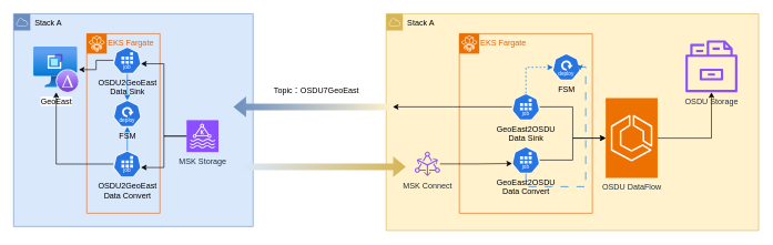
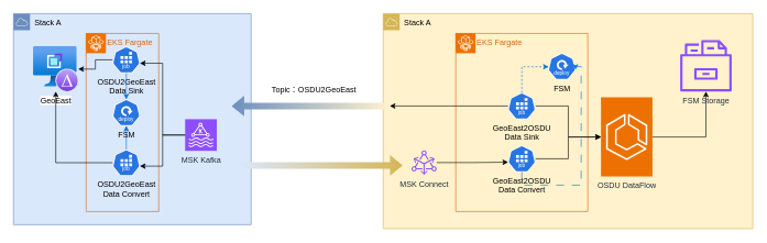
  <mxCell id="0" />
  <mxCell id="1" parent="0" />
  <mxCell id="2" value="Stack A" style="points=[[0,0],[0.25,0],[0.5,0],[0.75,0],[1,0],[1,0.25],[1,0.5],[1,0.75],[1,1],[0.75,1],[0.5,1],[0.25,1],[0,1],[0,0.75],[0,0.5],[0,0.25]];outlineConnect=0;html=1;whiteSpace=wrap;fontSize=12;fontStyle=0;container=1;pointerEvents=0;collapsible=0;recursiveResize=0;shape=mxgraph.aws4.group;grIcon=mxgraph.aws4.group_aws_cloud;strokeColor=#6c8ebf;fillColor=#dae8fc;verticalAlign=top;align=left;spacingLeft=30;dashed=0;" parent="1" vertex="1"><mxGeometry x="20" y="20" width="360" height="320" as="geometry" /></mxCell>
  <mxCell id="3" value="GeoEast" style="image;aspect=fixed;html=1;points=[];align=center;fontSize=12;image=img/lib/azure2/other/VM_Application_Version.svg;" parent="2" vertex="1"><mxGeometry x="30" y="50" width="68" height="68" as="geometry" /></mxCell>
- <mxCell id="4" value="MSK Storage" style="sketch=0;points=[[0,0,0],[0.25,0,0],[0.5,0,0],[0.75,0,0],[1,0,0],[0,1,0],[0.25,1,0],[0.5,1,0],[0.75,1,0],[1,1,0],[0,0.25,0],[0,0.5,0],[0,0.75,0],[1,0.25,0],[1,0.5,0],[1,0.75,0]];outlineConnect=0;fontColor=#232F3E;fillColor=#8C4FFF;strokeColor=#ffffff;dashed=0;verticalLabelPosition=bottom;verticalAlign=top;align=center;html=1;fontSize=12;fontStyle=0;aspect=fixed;shape=mxgraph.aws4.resourceIcon;resIcon=mxgraph.aws4.managed_streaming_for_kafka;" parent="2" vertex="1"><mxGeometry x="260" y="160" width="48" height="48" as="geometry" /></mxCell>
+ <mxCell id="4" value="MSK Kafka" style="sketch=0;points=[[0,0,0],[0.25,0,0],[0.5,0,0],[0.75,0,0],[1,0,0],[0,1,0],[0.25,1,0],[0.5,1,0],[0.75,1,0],[1,1,0],[0,0.25,0],[0,0.5,0],[0,0.75,0],[1,0.25,0],[1,0.5,0],[1,0.75,0]];outlineConnect=0;fontColor=#232F3E;fillColor=#8C4FFF;strokeColor=#ffffff;dashed=0;verticalLabelPosition=bottom;verticalAlign=top;align=center;html=1;fontSize=12;fontStyle=0;aspect=fixed;shape=mxgraph.aws4.resourceIcon;resIcon=mxgraph.aws4.managed_streaming_for_kafka;" parent="2" vertex="1"><mxGeometry x="260" y="160" width="48" height="48" as="geometry" /></mxCell>
  <mxCell id="5" value="EKS Fargate" style="points=[[0,0],[0.25,0],[0.5,0],[0.75,0],[1,0],[1,0.25],[1,0.5],[1,0.75],[1,1],[0.75,1],[0.5,1],[0.25,1],[0,1],[0,0.75],[0,0.5],[0,0.25]];outlineConnect=0;gradientColor=none;html=1;whiteSpace=wrap;fontSize=12;fontStyle=0;container=1;pointerEvents=0;collapsible=0;recursiveResize=0;shape=mxgraph.aws4.group;grIcon=mxgraph.aws4.group_ec2_instance_contents;strokeColor=#D86613;fillColor=none;verticalAlign=top;align=left;spacingLeft=30;fontColor=#D86613;dashed=0;" parent="2" vertex="1"><mxGeometry x="110" y="30" width="110" height="270" as="geometry" /></mxCell>
  <mxCell id="6" value="" style="sketch=0;points=[[0,0,0],[0.25,0,0],[0.5,0,0],[0.75,0,0],[1,0,0],[0,1,0],[0.25,1,0],[0.5,1,0],[0.75,1,0],[1,1,0],[0,0.25,0],[0,0.5,0],[0,0.75,0],[1,0.25,0],[1,0.5,0],[1,0.75,0]];outlineConnect=0;fontColor=#232F3E;fillColor=#ED7100;strokeColor=#ffffff;dashed=0;verticalLabelPosition=bottom;verticalAlign=top;align=center;html=1;fontSize=12;fontStyle=0;aspect=fixed;shape=mxgraph.aws4.resourceIcon;resIcon=mxgraph.aws4.fargate;" parent="5" vertex="1"><mxGeometry width="30" height="30" as="geometry" /></mxCell>
  <mxCell id="7" style="edgeStyle=orthogonalEdgeStyle;rounded=0;orthogonalLoop=1;jettySize=auto;html=1;exitX=0.5;exitY=0;exitDx=0;exitDy=0;exitPerimeter=0;strokeColor=#0972D3;" parent="5" source="8" target="10" edge="1"><mxGeometry relative="1" as="geometry" /></mxCell>
  <mxCell id="8" value="&lt;div&gt;OSDU2GeoEast&lt;/div&gt;&lt;div&gt;Data Convert&lt;/div&gt;" style="aspect=fixed;sketch=0;html=1;dashed=0;whitespace=wrap;verticalLabelPosition=bottom;verticalAlign=top;fillColor=#2875E2;strokeColor=#ffffff;points=[[0.005,0.63,0],[0.1,0.2,0],[0.9,0.2,0],[0.5,0,0],[0.995,0.63,0],[0.72,0.99,0],[0.5,1,0],[0.28,0.99,0]];shape=mxgraph.kubernetes.icon2;kubernetesLabel=1;prIcon=job" parent="5" vertex="1"><mxGeometry x="40" y="176" width="41.67" height="40" as="geometry" /></mxCell>
  <mxCell id="9" value="&lt;div&gt;OSDU2GeoEast&lt;br&gt;&lt;/div&gt;&lt;div&gt;Data Sink&lt;/div&gt;" style="aspect=fixed;sketch=0;html=1;dashed=0;whitespace=wrap;verticalLabelPosition=bottom;verticalAlign=top;fillColor=#2875E2;strokeColor=#ffffff;points=[[0.005,0.63,0],[0.1,0.2,0],[0.9,0.2,0],[0.5,0,0],[0.995,0.63,0],[0.72,0.99,0],[0.5,1,0],[0.28,0.99,0]];shape=mxgraph.kubernetes.icon2;kubernetesLabel=1;prIcon=job" parent="5" vertex="1"><mxGeometry x="40.0" y="20" width="41.67" height="40" as="geometry" /></mxCell>
  <mxCell id="10" value="FSM" style="aspect=fixed;sketch=0;html=1;dashed=0;whitespace=wrap;verticalLabelPosition=bottom;verticalAlign=top;fillColor=#2875E2;strokeColor=#ffffff;points=[[0.005,0.63,0],[0.1,0.2,0],[0.9,0.2,0],[0.5,0,0],[0.995,0.63,0],[0.72,0.99,0],[0.5,1,0],[0.28,0.99,0]];shape=mxgraph.kubernetes.icon2;kubernetesLabel=1;prIcon=deploy" parent="5" vertex="1"><mxGeometry x="40" y="100" width="41.67" height="40" as="geometry" /></mxCell>
  <mxCell id="11" style="edgeStyle=orthogonalEdgeStyle;rounded=0;orthogonalLoop=1;jettySize=auto;html=1;entryX=0.5;entryY=0;entryDx=0;entryDy=0;entryPerimeter=0;strokeColor=#0972D3;" parent="5" source="9" target="10" edge="1"><mxGeometry relative="1" as="geometry" /></mxCell>
  <mxCell id="12" style="edgeStyle=orthogonalEdgeStyle;rounded=0;orthogonalLoop=1;jettySize=auto;html=1;entryX=0.995;entryY=0.63;entryDx=0;entryDy=0;entryPerimeter=0;" parent="2" source="4" target="8" edge="1"><mxGeometry relative="1" as="geometry" /></mxCell>
  <mxCell id="13" style="edgeStyle=orthogonalEdgeStyle;rounded=0;orthogonalLoop=1;jettySize=auto;html=1;entryX=0.995;entryY=0.63;entryDx=0;entryDy=0;entryPerimeter=0;" parent="2" source="4" target="9" edge="1"><mxGeometry relative="1" as="geometry" /></mxCell>
  <mxCell id="14" style="edgeStyle=orthogonalEdgeStyle;rounded=0;orthogonalLoop=1;jettySize=auto;html=1;" parent="2" source="9" target="3" edge="1"><mxGeometry relative="1" as="geometry" /></mxCell>
  <mxCell id="15" style="edgeStyle=orthogonalEdgeStyle;rounded=0;orthogonalLoop=1;jettySize=auto;html=1;" parent="2" source="8" target="3" edge="1"><mxGeometry relative="1" as="geometry" /></mxCell>
  <mxCell id="16" value="Stack A" style="points=[[0,0],[0.25,0],[0.5,0],[0.75,0],[1,0],[1,0.25],[1,0.5],[1,0.75],[1,1],[0.75,1],[0.5,1],[0.25,1],[0,1],[0,0.75],[0,0.5],[0,0.25]];outlineConnect=0;html=1;whiteSpace=wrap;fontSize=12;fontStyle=0;container=1;pointerEvents=0;collapsible=0;recursiveResize=0;shape=mxgraph.aws4.group;grIcon=mxgraph.aws4.group_aws_cloud;strokeColor=#d6b656;fillColor=#fff2cc;verticalAlign=top;align=left;spacingLeft=30;dashed=0;" parent="1" vertex="1"><mxGeometry x="580" y="20" width="560" height="326" as="geometry" /></mxCell>
  <mxCell id="17" value="MSK Connect" style="sketch=0;outlineConnect=0;fontColor=#232F3E;gradientColor=none;fillColor=#8C4FFF;strokeColor=none;dashed=0;verticalLabelPosition=bottom;verticalAlign=top;align=center;html=1;fontSize=12;fontStyle=0;aspect=fixed;pointerEvents=1;shape=mxgraph.aws4.msk_amazon_msk_connect;" parent="16" vertex="1"><mxGeometry x="43" y="207" width="38" height="37.51" as="geometry" /></mxCell>
  <mxCell id="18" style="edgeStyle=orthogonalEdgeStyle;rounded=0;orthogonalLoop=1;jettySize=auto;html=1;" parent="16" source="19" target="20" edge="1"><mxGeometry relative="1" as="geometry" /></mxCell>
  <mxCell id="19" value="OSDU DataFlow" style="sketch=0;points=[[0,0,0],[0.25,0,0],[0.5,0,0],[0.75,0,0],[1,0,0],[0,1,0],[0.25,1,0],[0.5,1,0],[0.75,1,0],[1,1,0],[0,0.25,0],[0,0.5,0],[0,0.75,0],[1,0.25,0],[1,0.5,0],[1,0.75,0]];outlineConnect=0;fontColor=#232F3E;fillColor=#ED7100;strokeColor=#ffffff;dashed=0;verticalLabelPosition=bottom;verticalAlign=top;align=center;html=1;fontSize=12;fontStyle=0;aspect=fixed;shape=mxgraph.aws4.resourceIcon;resIcon=mxgraph.aws4.ecs;" parent="16" vertex="1"><mxGeometry x="330" y="127" width="78" height="120" as="geometry" /></mxCell>
- <mxCell id="20" value="OSDU Storage" style="sketch=0;outlineConnect=0;fontColor=#232F3E;gradientColor=none;fillColor=#8C4FFF;strokeColor=none;dashed=0;verticalLabelPosition=bottom;verticalAlign=top;align=center;html=1;fontSize=12;fontStyle=0;aspect=fixed;pointerEvents=1;shape=mxgraph.aws4.opensearch_service_index;" parent="16" vertex="1"><mxGeometry x="450" y="40" width="78" height="78" as="geometry" /></mxCell>
+ <mxCell id="20" value="FSM Storage" style="sketch=0;outlineConnect=0;fontColor=#232F3E;gradientColor=none;fillColor=#8C4FFF;strokeColor=none;dashed=0;verticalLabelPosition=bottom;verticalAlign=top;align=center;html=1;fontSize=12;fontStyle=0;aspect=fixed;pointerEvents=1;shape=mxgraph.aws4.opensearch_service_index;" parent="16" vertex="1"><mxGeometry x="450" y="40" width="78" height="78" as="geometry" /></mxCell>
  <mxCell id="21" value="EKS Fargate" style="points=[[0,0],[0.25,0],[0.5,0],[0.75,0],[1,0],[1,0.25],[1,0.5],[1,0.75],[1,1],[0.75,1],[0.5,1],[0.25,1],[0,1],[0,0.75],[0,0.5],[0,0.25]];outlineConnect=0;gradientColor=none;html=1;whiteSpace=wrap;fontSize=12;fontStyle=0;container=1;pointerEvents=0;collapsible=0;recursiveResize=0;shape=mxgraph.aws4.group;grIcon=mxgraph.aws4.group_ec2_instance_contents;strokeColor=#D86613;fillColor=none;verticalAlign=top;align=left;spacingLeft=30;fontColor=#D86613;dashed=0;" parent="16" vertex="1"><mxGeometry x="110" y="30" width="200" height="270" as="geometry" /></mxCell>
  <mxCell id="22" value="" style="sketch=0;points=[[0,0,0],[0.25,0,0],[0.5,0,0],[0.75,0,0],[1,0,0],[0,1,0],[0.25,1,0],[0.5,1,0],[0.75,1,0],[1,1,0],[0,0.25,0],[0,0.5,0],[0,0.75,0],[1,0.25,0],[1,0.5,0],[1,0.75,0]];outlineConnect=0;fontColor=#232F3E;fillColor=#ED7100;strokeColor=#ffffff;dashed=0;verticalLabelPosition=bottom;verticalAlign=top;align=center;html=1;fontSize=12;fontStyle=0;aspect=fixed;shape=mxgraph.aws4.resourceIcon;resIcon=mxgraph.aws4.fargate;" parent="21" vertex="1"><mxGeometry width="30" height="30" as="geometry" /></mxCell>
  <mxCell id="23" value="&lt;div&gt;GeoEast2OSDU&lt;br&gt;&lt;/div&gt;&lt;div&gt;Data Convert&lt;/div&gt;" style="aspect=fixed;sketch=0;html=1;dashed=0;whitespace=wrap;verticalLabelPosition=bottom;verticalAlign=top;fillColor=#2875E2;strokeColor=#ffffff;points=[[0.005,0.63,0],[0.1,0.2,0],[0.9,0.2,0],[0.5,0,0],[0.995,0.63,0],[0.72,0.99,0],[0.5,1,0],[0.28,0.99,0]];shape=mxgraph.kubernetes.icon2;kubernetesLabel=1;prIcon=job" parent="21" vertex="1"><mxGeometry x="79.17" y="170" width="41.67" height="40" as="geometry" /></mxCell>
  <mxCell id="24" value="FSM" style="aspect=fixed;sketch=0;html=1;dashed=0;whitespace=wrap;verticalLabelPosition=bottom;verticalAlign=top;fillColor=#2875E2;strokeColor=#ffffff;points=[[0.005,0.63,0],[0.1,0.2,0],[0.9,0.2,0],[0.5,0,0],[0.995,0.63,0],[0.72,0.99,0],[0.5,1,0],[0.28,0.99,0]];shape=mxgraph.kubernetes.icon2;kubernetesLabel=1;prIcon=deploy" parent="21" vertex="1"><mxGeometry x="140" y="30" width="41.67" height="40" as="geometry" /></mxCell>
  <mxCell id="25" style="edgeStyle=orthogonalEdgeStyle;rounded=0;orthogonalLoop=1;jettySize=auto;html=1;" parent="21" source="26" edge="1"><mxGeometry relative="1" as="geometry"><mxPoint x="-100" y="110" as="targetPoint" /></mxGeometry></mxCell>
  <mxCell id="26" value="&lt;div&gt;GeoEast2OSDU&lt;/div&gt;&lt;div&gt;Data Sink&lt;/div&gt;" style="aspect=fixed;sketch=0;html=1;dashed=0;whitespace=wrap;verticalLabelPosition=bottom;verticalAlign=top;fillColor=#2875E2;strokeColor=#ffffff;points=[[0.005,0.63,0],[0.1,0.2,0],[0.9,0.2,0],[0.5,0,0],[0.995,0.63,0],[0.72,0.99,0],[0.5,1,0],[0.28,0.99,0]];shape=mxgraph.kubernetes.icon2;kubernetesLabel=1;prIcon=job" parent="21" vertex="1"><mxGeometry x="79.17" y="90" width="41.67" height="40" as="geometry" /></mxCell>
  <mxCell id="27" style="edgeStyle=orthogonalEdgeStyle;rounded=0;orthogonalLoop=1;jettySize=auto;html=1;entryX=0.021;entryY=0.513;entryDx=0;entryDy=0;entryPerimeter=0;dashed=1;strokeColor=#0972D3;" parent="21" source="26" target="24" edge="1"><mxGeometry relative="1" as="geometry"><Array as="points"><mxPoint x="100" y="51" /></Array></mxGeometry></mxCell>
  <mxCell id="28" style="edgeStyle=orthogonalEdgeStyle;rounded=0;orthogonalLoop=1;jettySize=auto;html=1;entryX=0.995;entryY=0.63;entryDx=0;entryDy=0;entryPerimeter=0;dashed=1;dashPattern=12 12;strokeColor=#0972D3;" parent="21" source="23" target="24" edge="1"><mxGeometry relative="1" as="geometry"><Array as="points"><mxPoint x="100" y="230" /><mxPoint x="190" y="230" /><mxPoint x="190" y="50" /><mxPoint x="182" y="50" /></Array></mxGeometry></mxCell>
  <mxCell id="29" style="edgeStyle=orthogonalEdgeStyle;rounded=0;orthogonalLoop=1;jettySize=auto;html=1;entryX=0.005;entryY=0.63;entryDx=0;entryDy=0;entryPerimeter=0;" parent="16" source="17" target="23" edge="1"><mxGeometry relative="1" as="geometry" /></mxCell>
  <mxCell id="30" style="edgeStyle=orthogonalEdgeStyle;rounded=0;orthogonalLoop=1;jettySize=auto;html=1;entryX=0;entryY=0.5;entryDx=0;entryDy=0;entryPerimeter=0;" parent="16" source="26" target="19" edge="1"><mxGeometry relative="1" as="geometry" /></mxCell>
  <mxCell id="31" style="edgeStyle=orthogonalEdgeStyle;rounded=0;orthogonalLoop=1;jettySize=auto;html=1;" parent="16" source="23" target="19" edge="1"><mxGeometry relative="1" as="geometry" /></mxCell>
  <mxCell id="32" value="" style="shape=flexArrow;endArrow=classic;html=1;rounded=0;fillColor=#DAE8FC;gradientColor=#D6B656;gradientDirection=east;strokeColor=none;" parent="1" edge="1"><mxGeometry width="50" height="50" relative="1" as="geometry"><mxPoint x="360" y="250" as="sourcePoint" /><mxPoint x="610" y="250" as="targetPoint" /></mxGeometry></mxCell>
  <mxCell id="33" value="" style="shape=flexArrow;endArrow=classic;html=1;rounded=0;fillColor=#6C8EBF;gradientColor=#FFF2CC;gradientDirection=east;strokeColor=none;" parent="1" edge="1"><mxGeometry width="50" height="50" relative="1" as="geometry"><mxPoint x="590" y="160" as="sourcePoint" /><mxPoint x="350" y="160" as="targetPoint" /></mxGeometry></mxCell>
- <mxCell id="34" value="Topic：OSDU7GeoEast" style="text;html=1;align=center;verticalAlign=middle;resizable=0;points=[];autosize=1;strokeColor=none;fillColor=none;" parent="1" vertex="1"><mxGeometry x="400" y="120" width="150" height="30" as="geometry" /></mxCell>
+ <mxCell id="34" value="Topic：OSDU2GeoEast" style="text;html=1;align=center;verticalAlign=middle;resizable=0;points=[];autosize=1;strokeColor=none;fillColor=none;" parent="1" vertex="1"><mxGeometry x="400" y="120" width="150" height="30" as="geometry" /></mxCell>
